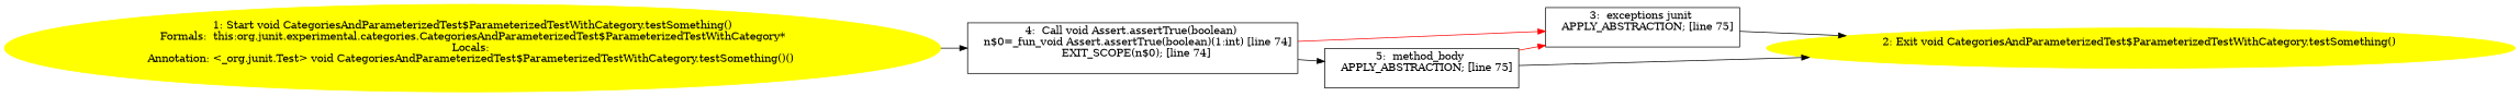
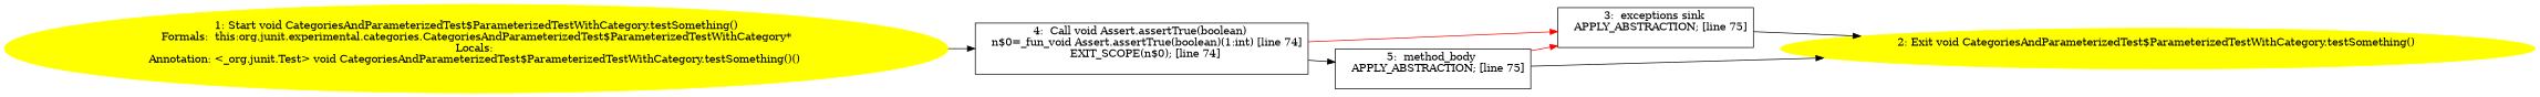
  digraph {
    rankdir=LR
    fontname="DejaVu Serif"
    node [fontname="DejaVu Serif" shape=box]
    edge [fontname="DejaVu Serif"]
    n1 [color=yellow label="1: Start void CategoriesAndParameterizedTest$ParameterizedTestWithCategory.testSomething()\nFormals:  this:org.junit.experimental.categories.CategoriesAndParameterizedTest$ParameterizedTestWithCategory*\nLocals: \nAnnotation: <_org.junit.Test> void CategoriesAndParameterizedTest$ParameterizedTestWithCategory.testSomething()() \n  " style=filled shape=""]
    n2 [label="4:  Call void Assert.assertTrue(boolean) \n   n$0=_fun_void Assert.assertTrue(boolean)(1:int) [line 74]\n  EXIT_SCOPE(n$0); [line 74]\n "]
-   n3 [label="3:  exceptions junit \n   APPLY_ABSTRACTION; [line 75]\n "]
+   n3 [label="3:  exceptions sink \n   APPLY_ABSTRACTION; [line 75]\n "]
    n4 [label="5:  method_body \n   APPLY_ABSTRACTION; [line 75]\n "]
    n5 [color=yellow label="2: Exit void CategoriesAndParameterizedTest$ParameterizedTestWithCategory.testSomething() \n  " style=filled shape=""]
    n1 -> n2
    n2 -> n3 [color=red]
    n2 -> n4
    n3 -> n5
    n4 -> n3 [color=red]
    n4 -> n5
  }
